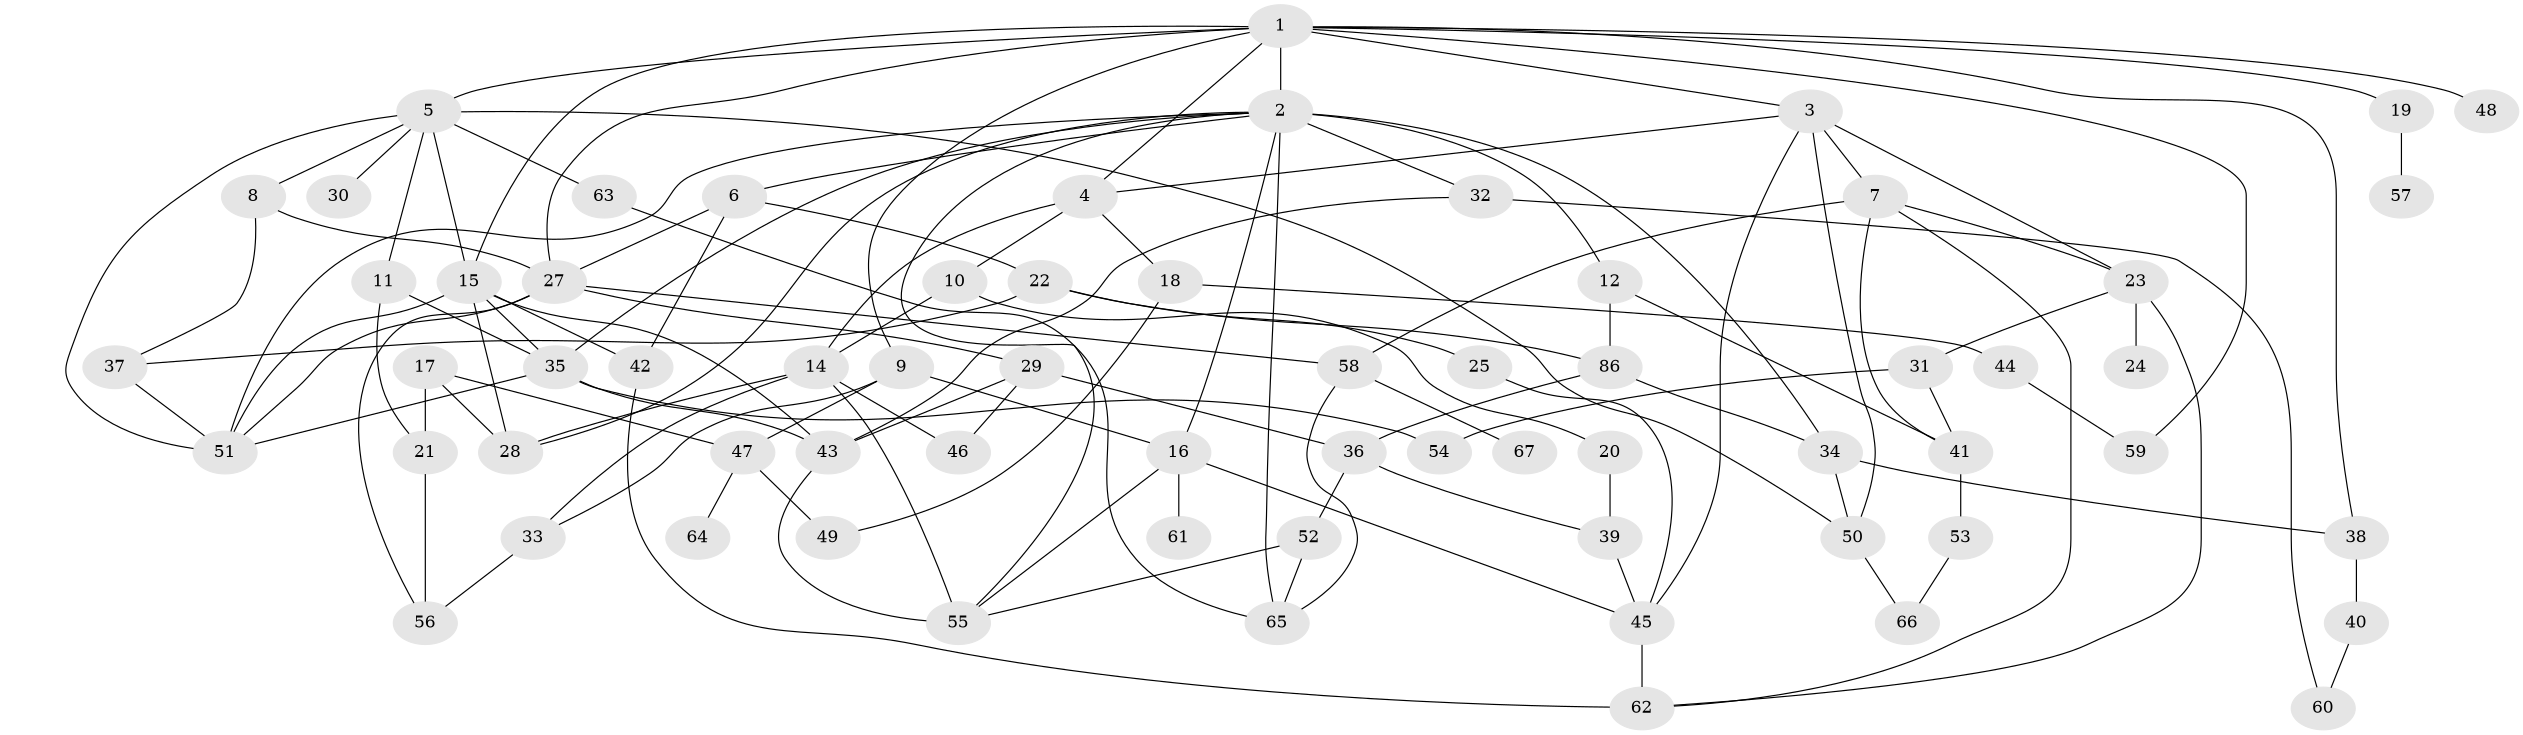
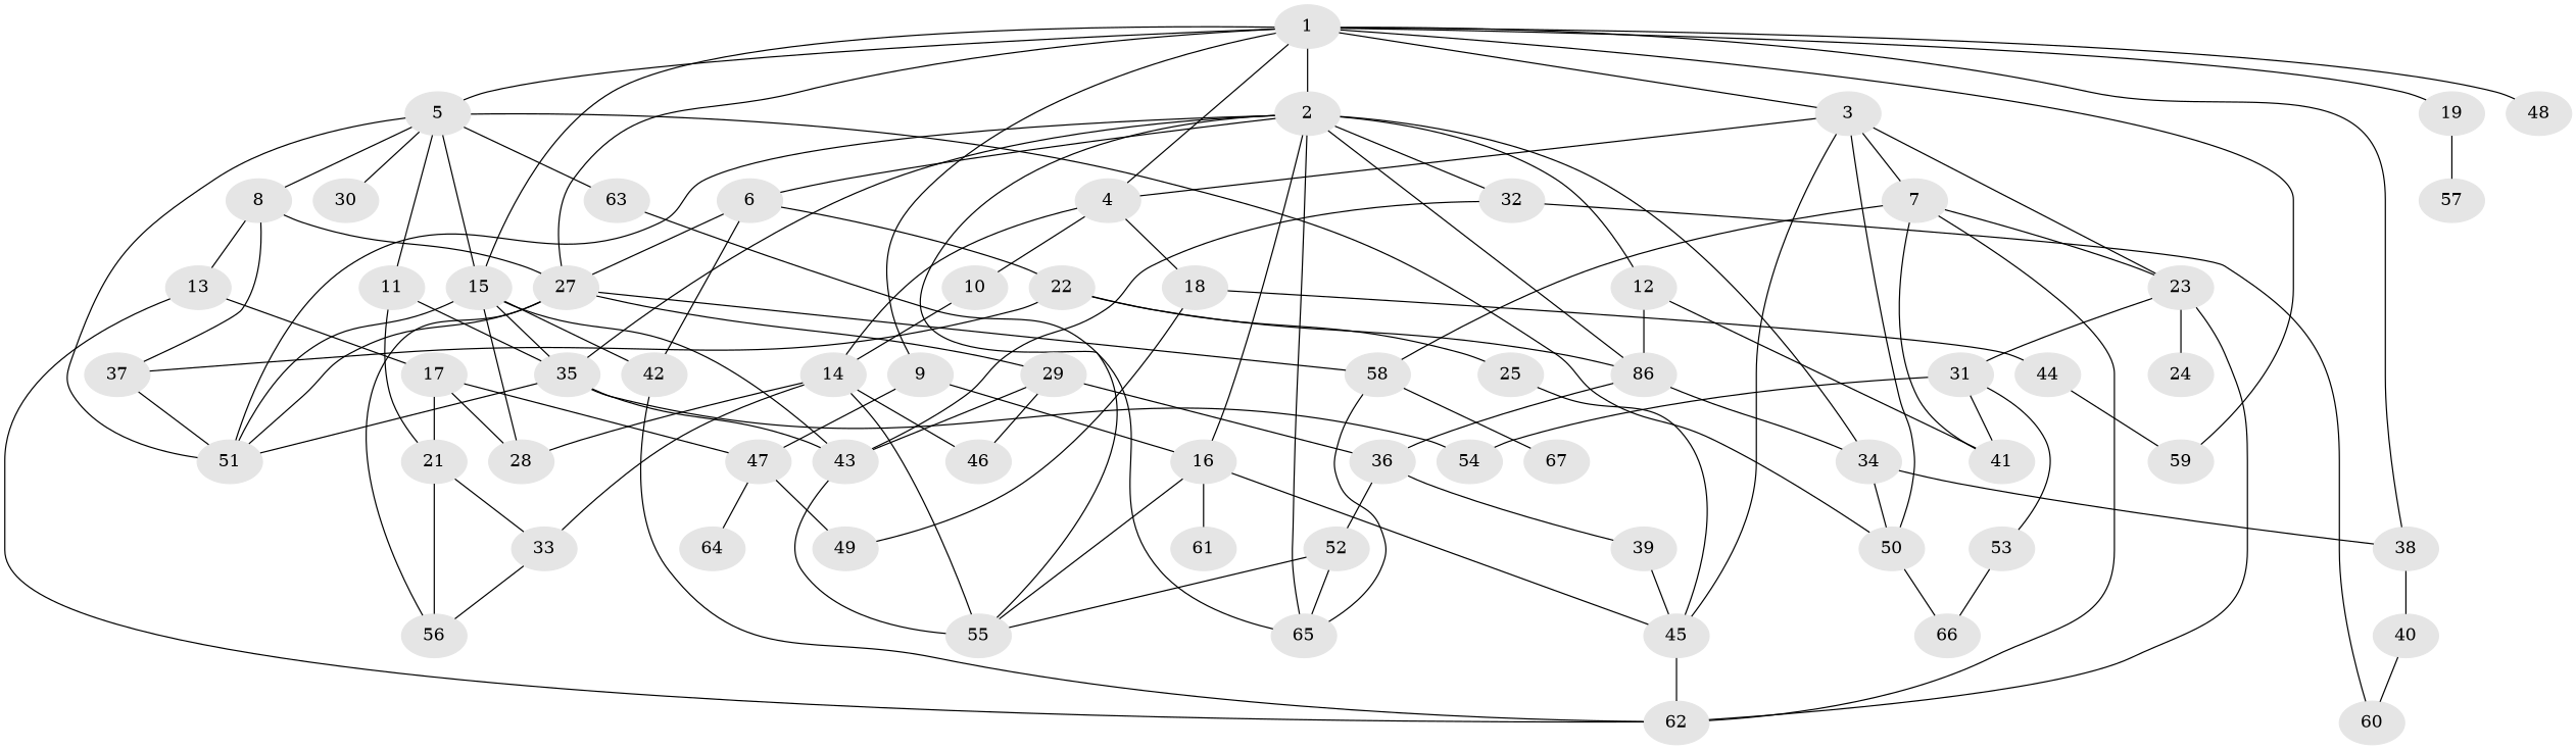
  graph {
    node [color=gray90 style=filled]
    edge [weight=1.0]
    1
    2
    3
    4
    5
    9
    15
    19
    27
    38
    48
    59
    6
    12
    16
    28
    32
    34
    35
    51
    55
    65
    7
    23
    45
    50
    10
    14
    18
    8
    11
    30
    63
    33
    47
    42
    43
    57
    58
    56
    29
    40
    22
    41
    n45 [label=86]
    61
    60
    54
    62
    24
    31
    66
-   20
    46
    44
    49
+   13
    37
    21
    25
    67
    17
    64
    39
    36
    53
    52
    1 -- 2
    1 -- 3
    1 -- 4
    1 -- 5
    1 -- 9
    1 -- 15
    1 -- 19
    1 -- 27
    1 -- 38
    1 -- 48
    1 -- 59
    2 -- 6 [weight=3.0]
    2 -- 12
    2 -- 16 [weight=2.0]
-   2 -- 28
+   2 -- n45
    2 -- 32 [weight=2.0]
    2 -- 34
    2 -- 35
    2 -- 51
    2 -- 55
    2 -- 65
    3 -- 4
    3 -- 7
    3 -- 23 [weight=2.0]
    3 -- 45
    3 -- 50
    4 -- 10 [weight=2.0]
    4 -- 14
    4 -- 18
    5 -- 15 [weight=3.0]
    5 -- 51
    5 -- 50
    5 -- 8
    5 -- 11
    5 -- 30
    5 -- 63 [weight=2.0]
    9 -- 16
-   9 -- 33
+   21 -- 33
    9 -- 47
    15 -- 28
    15 -- 35
    15 -- 51
    15 -- 42
    15 -- 43
    19 -- 57
    27 -- 51
    27 -- 58
    27 -- 56
    27 -- 29
    38 -- 40
    6 -- 27
    6 -- 42
    6 -- 22
    12 -- 41
    12 -- n45
    16 -- 55
    16 -- 45
    16 -- 61
    32 -- 43
    32 -- 60
    34 -- 38
    34 -- 50
    35 -- 51
    35 -- 43
    35 -- 54
    7 -- 23
    7 -- 58
    7 -- 41
    7 -- 62
    23 -- 62
    23 -- 24
    23 -- 31
    45 -- 62
    50 -- 66
    10 -- 14
-   10 -- 20
    14 -- 28
    14 -- 55 [weight=2.0]
    14 -- 33
    14 -- 46
    18 -- 44
    18 -- 49
    8 -- 27
+   8 -- 13 [weight=2.0]
    8 -- 37
    11 -- 35
    11 -- 21
    63 -- 65
    33 -- 56
    47 -- 49
    47 -- 64
    42 -- 62
    43 -- 55
    58 -- 65
    58 -- 67
    29 -- 43
    29 -- 46 [weight=2.0]
    29 -- 36
    40 -- 60
    22 -- n45
    22 -- 37 [weight=2.0]
    22 -- 25 [weight=2.0]
    n45 -- 34
    n45 -- 36
    31 -- 41
    31 -- 54
-   41 -- 53
-   20 -- 39
+   31 -- 53
    44 -- 59
+   13 -- 62
+   13 -- 17
    37 -- 51
    21 -- 56
    25 -- 45
    17 -- 28 [weight=2.0]
    17 -- 47
    17 -- 21
    39 -- 45
    36 -- 39
    36 -- 52
    53 -- 66
    52 -- 55
    52 -- 65
  }
